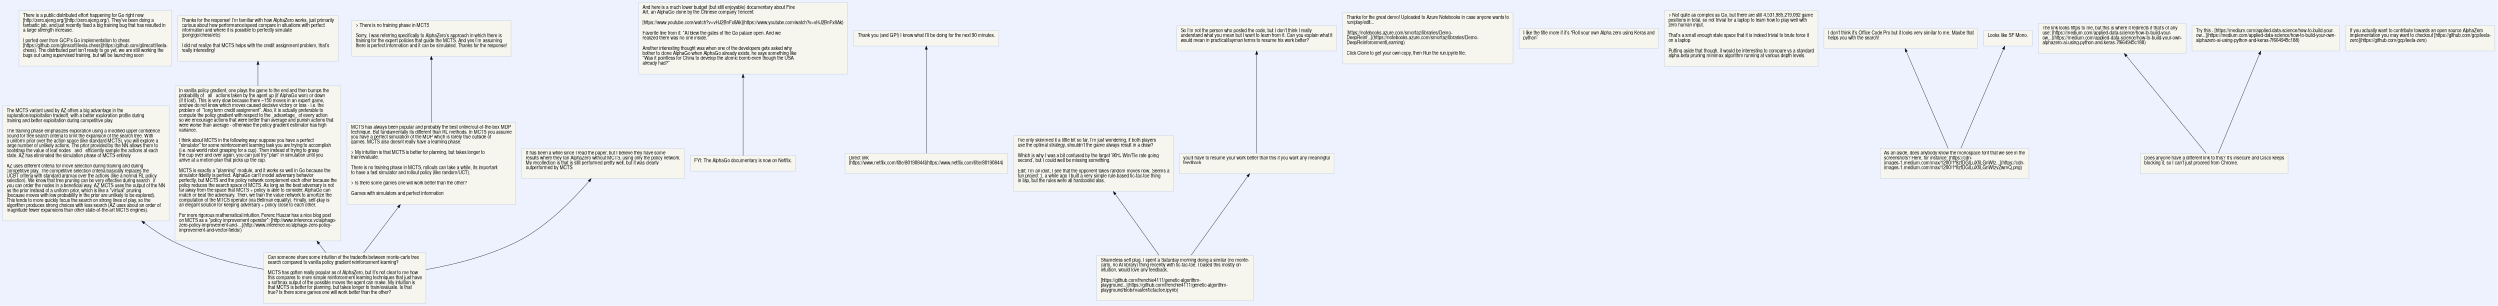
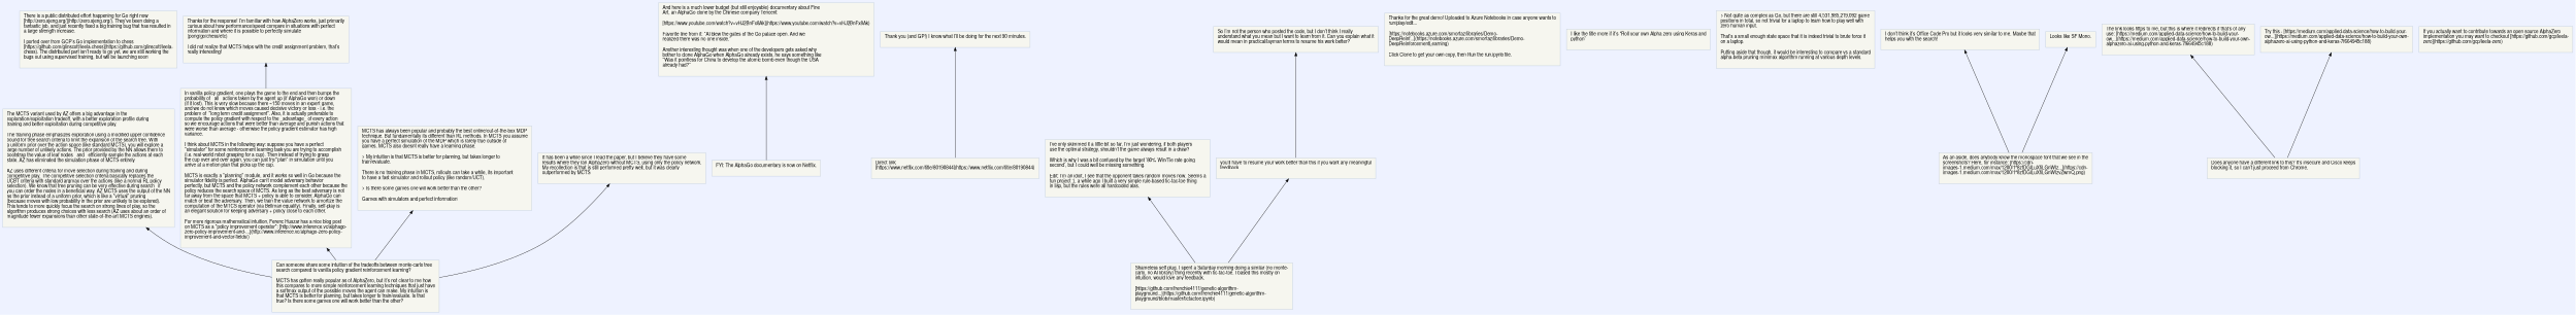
  digraph {
    bgcolor="#eef2ff"
    fontname="helvetica, open-sans"
    splines=true
    node [color="#B7C5D9" fillcolor="#F6F6EF" fontname="helvetica, open-sans" shape=rectangle style=filled]
    edge [dir=back]
    n1 [label=<<TABLE ALIGN="LEFT" BORDER="0"><TR><TD BALIGN="LEFT"><FONT>There is a public distributed effort happening for Go right now:<BR/>[http://zero.sjeng.org/](http://zero.sjeng.org/). They've been doing a<BR/>fantastic job, and just recently fixed a big training bug that has resulted in<BR/>a large strength increase.<BR/><BR/>I ported over from GCP's Go implementation to chess:<BR/>[https://github.com/glinscott/leela-chess](https://github.com/glinscott/leela-<BR/>chess). The distributed part isn't ready to go yet, we are still working the<BR/>bugs out using supervised training, but will be launching soon!<BR/><BR/></FONT></TD></TR></TABLE>>]
    n2 [label=<<TABLE ALIGN="LEFT" BORDER="0"><TR><TD BALIGN="LEFT"><FONT>Can someone share some intuition of the tradeoffs between monte-carlo tree<BR/>search compared to vanilla policy gradient reinforcement learning?<BR/><BR/>MCTS has gotten really popular as of AlphaZero, but it's not clear to me how<BR/>this compares to more simple reinforcement learning techniques that just have<BR/>a softmax output of the possible moves the agent can make. My intuition is<BR/>that MCTS is better for planning, but takes longer to train/evaluate. Is that<BR/>true? Is there some games one will work better than the other?<BR/><BR/></FONT></TD></TR></TABLE>>]
    n3 [label=<<TABLE ALIGN="LEFT" BORDER="0"><TR><TD BALIGN="LEFT"><FONT>The MCTS variant used by AZ offers a big advantage in the<BR/>exploration/exploitation tradeoff, with a better exploration profile during<BR/>training and better exploitation during competitive play.<BR/><BR/>The training phase emphasizes exploration using a modified upper confidence<BR/>bound for tree search criteria to limit the expansion of the search tree. With<BR/>a uniform prior over the action space (like standard MCTS), you will explore a<BR/>large number of unlikely actions. The prior provided by the NN allows them to<BR/>bootstrap the value of leaf nodes _and_ efficiently sample the actions at each<BR/>state. AZ has eliminated the simulation phase of MCTS entirely.<BR/><BR/>AZ uses different criteria for move selection during training and during<BR/>competitive play. The competitive selection criteria basically replaces the<BR/>UCBT criteria with standard argmax over the actions (like a normal RL policy<BR/>selection). We know that tree pruning can be very effective during search _if_<BR/>you can order the nodes in a beneficial way. AZ MCTS uses the output of the NN<BR/>as the prior instead of a uniform prior, which is like a "virtual" pruning<BR/>(because moves with low probability in the prior are unlikely to be explored).<BR/>This tends to more quickly focus the search on strong lines of play, so the<BR/>algorithm produces strong choices with less search (AZ uses about an order of<BR/>magnitude fewer expansions than other state-of-the-art MCTS engines).<BR/><BR/></FONT></TD></TR></TABLE>>]
    n4 [label=<<TABLE ALIGN="LEFT" BORDER="0"><TR><TD BALIGN="LEFT"><FONT>In vanilla policy gradient, one plays the game to the end and then bumps the<BR/>probability of _all_ actions taken by the agent up (if AlphaGo won) or down<BR/>(if it lost). This is very slow because there ~150 moves in an expert game,<BR/>and we do not know which moves caused decisive victory or loss - i.e. the<BR/>problem of  "long term credit assignment". Also, it is actually preferable to<BR/>compute the policy gradient with respect to the _advantage_ of every action,<BR/>so we encourage actions that were better than average and punish actions that<BR/>were worse than average - otherwise the policy gradient estimator has high<BR/>variance.<BR/><BR/>I think about MCTS in the following way: suppose you have a perfect<BR/>"simulator" for some reinforcement learning task you are trying to accomplish<BR/>(i.e. real-world robot grasping for a cup). Then instead of trying to grasp<BR/>the cup over and over again, you can just try/"plan" in simulation until you<BR/>arrive at a motion plan that picks up the cup.<BR/><BR/>MCTS is exactly a "planning" module, and it works so well in Go because the<BR/>simulator fidelity is perfect. AlphaGo can't model adversary behavior<BR/>perfectly, but MCTS and the policy network complement each other because the<BR/>policy reduces the search space of MCTS. As long as the best adversary is not<BR/>far away from the space that MCTS + policy is able to consider, AlphaGo can<BR/>match or beat the adversary. Then, we train the value network to amortize the<BR/>computation of the MTCS operator (via Bellman equality). Finally, self-play is<BR/>an elegant solution for keeping adversary + policy close to each other.<BR/><BR/>For more rigorous mathematical intuition, Ferenc Huszar has a nice blog post<BR/>on MCTS as a "policy improvement operator": [http://www.inference.vc/alphago-<BR/>zero-policy-improvement-and-...](http://www.inference.vc/alphago-zero-policy-<BR/>improvement-and-vector-fields/)<BR/><BR/></FONT></TD></TR></TABLE>>]
    n5 [label=<<TABLE ALIGN="LEFT" BORDER="0"><TR><TD BALIGN="LEFT"><FONT>Thanks for the response! I'm familiar with how AlphaZero works, just primarily<BR/>curious about how performance/speed compare in situations with perfect<BR/>information and where it is possible to perfectly simulate<BR/>(pong/go/chess/etc).<BR/><BR/>I did not realize that MCTS helps with the credit assignment problem, that's<BR/>really interesting!<BR/><BR/></FONT></TD></TR></TABLE>>]
    n6 [label=<<TABLE ALIGN="LEFT" BORDER="0"><TR><TD BALIGN="LEFT"><FONT>MCTS has always been popular and probably the best online/out-of-the-box MDP<BR/>technique. But fundamentally its different than RL methods. In MCTS you assume<BR/>you have a perfect simulation of the MDP which is rarely true outside of<BR/>games. MCTS also doesnt really have a learning phase.<BR/><BR/>&gt; My intuition is that MCTS is better for planning, but takes longer to<BR/>train/evaluate.<BR/><BR/>There is no training phase in MCTS, rollouts can take a while, its important<BR/>to have a fast simulator and rollout policy (like random/UCT).<BR/><BR/>&gt; Is there some games one will work better than the other?<BR/><BR/>Games with simulators and perfect information!<BR/><BR/></FONT></TD></TR></TABLE>>]
-   n7 [label=<<TABLE ALIGN="LEFT" BORDER="0"><TR><TD BALIGN="LEFT"><FONT>&gt; There is no training phase in MCTS<BR/><BR/>Sorry, I was referring specifically to AlphaZero's approach in which there is<BR/>training for the expert policies that guide the MCTS. And yes I'm assuming<BR/>there is perfect information and it can be simulated. Thanks for the response!<BR/><BR/></FONT></TD></TR></TABLE>>]
    n8 [label=<<TABLE ALIGN="LEFT" BORDER="0"><TR><TD BALIGN="LEFT"><FONT>It has been a while since I read the paper, but I believe they have some<BR/>results where they ran AlphaZero without MCTS, using only the policy network.<BR/>My recollection is that is still performed pretty well, but it was clearly<BR/>outperformed by MCTS.<BR/><BR/></FONT></TD></TR></TABLE>>]
    n9 [label=<<TABLE ALIGN="LEFT" BORDER="0"><TR><TD BALIGN="LEFT"><FONT>FYI: The AlphaGo documentary is now on Netflix.<BR/><BR/></FONT></TD></TR></TABLE>>]
    n10 [label=<<TABLE ALIGN="LEFT" BORDER="0"><TR><TD BALIGN="LEFT"><FONT>And here is a much lower budget (but still enjoyable) documentary about Fine<BR/>Art, an AlphaGo clone by the Chinese company Tencent:<BR/><BR/>[https://www.youtube.com/watch?v=vHJ2BnFx8Ak](https://www.youtube.com/watch?v=vHJ2BnFx8Ak)<BR/><BR/>Favorite line from it: "AI blew the gates of the Go palace open. And we<BR/>realized there was no one inside."<BR/><BR/>Another interesting thought was when one of the developers gets asked why<BR/>bother to clone AlphaGo when AlphaGo already exists, he says something like<BR/>"Was it pointless for China to develop the atomic bomb even though the USA<BR/>already had?"<BR/><BR/></FONT></TD></TR></TABLE>>]
    n11 [label=<<TABLE ALIGN="LEFT" BORDER="0"><TR><TD BALIGN="LEFT"><FONT>Direct link:<BR/>[https://www.netflix.com/title/80190844](https://www.netflix.com/title/80190844)<BR/><BR/></FONT></TD></TR></TABLE>>]
    n12 [label=<<TABLE ALIGN="LEFT" BORDER="0"><TR><TD BALIGN="LEFT"><FONT>Thank you (and GP!) I know what I’ll be doing for the next 90 minutes.<BR/><BR/></FONT></TD></TR></TABLE>>]
    n13 [label=<<TABLE ALIGN="LEFT" BORDER="0"><TR><TD BALIGN="LEFT"><FONT>Shameless self plug. I spent a Saturday morning doing a similar (no monte-<BR/>carlo, no AI library) thing recently with tic-tac-toe. I based this mostly on<BR/>intuition, would love any feedback.<BR/><BR/>[https://github.com/frenchie4111/genetic-algorithm-<BR/>playground...](https://github.com/frenchie4111/genetic-algorithm-<BR/>playground/blob/master/tictactoe.ipynb)<BR/><BR/></FONT></TD></TR></TABLE>>]
    n14 [label=<<TABLE ALIGN="LEFT" BORDER="0"><TR><TD BALIGN="LEFT"><FONT>I've only skimmed it a little bit so far, I'm just wondering, if both players<BR/>use the optimal strategy, shouldn't the game always result in a draw?<BR/><BR/>Which is why I was a bit confused by the target '80% Win/Tie rate going<BR/>second', but I could well be missing something.<BR/><BR/>Edit: I'm an idiot, I see that the opponent takes random moves now. Seems a<BR/>fun project :), a while ago I built a very simple rule-based tic-tac-toe thing<BR/>in lisp, but the rules were all hardcoded alas.<BR/><BR/></FONT></TD></TR></TABLE>>]
    n15 [label=<<TABLE ALIGN="LEFT" BORDER="0"><TR><TD BALIGN="LEFT"><FONT>you'll have to resume your work better than this if you want any meaningful<BR/>feedback<BR/><BR/></FONT></TD></TR></TABLE>>]
    n16 [label=<<TABLE ALIGN="LEFT" BORDER="0"><TR><TD BALIGN="LEFT"><FONT>So I’m not the person who posted the code, but I don’t think I really<BR/>understand what you mean but I want to learn from it. Can you explain what it<BR/>would mean in practical/layman terms to resume his work better?<BR/><BR/></FONT></TD></TR></TABLE>>]
    n17 [label=<<TABLE ALIGN="LEFT" BORDER="0"><TR><TD BALIGN="LEFT"><FONT>Thanks for the great demo! Uploaded to Azure Notebooks in case anyone wants to<BR/>run/play/edit...<BR/><BR/>[https://notebooks.azure.com/smortaz/libraries/Demo-<BR/>DeepReinf...](https://notebooks.azure.com/smortaz/libraries/Demo-<BR/>DeepReinforcementLearning)<BR/><BR/>Click Clone to get your own copy, then Run the run.ipynb file.<BR/><BR/></FONT></TD></TR></TABLE>>]
    n18 [label=<<TABLE ALIGN="LEFT" BORDER="0"><TR><TD BALIGN="LEFT"><FONT>I like the title more if it’s “Roll your own Alpha zero using Keras and<BR/>python”<BR/><BR/></FONT></TD></TR></TABLE>>]
    n19 [label=<<TABLE ALIGN="LEFT" BORDER="0"><TR><TD BALIGN="LEFT"><FONT>&gt; Not quite as complex as Go, but there are still 4,531,985,219,092 game<BR/>positions in total, so not trivial for a laptop to learn how to play well with<BR/>zero human input.<BR/><BR/>That's a small enough state space that it is indeed trivial to brute force it<BR/>on a laptop.<BR/><BR/>Putting aside that though, it would be interesting to compare vs a standard<BR/>alpha-beta pruning minimax algorithm running at various depth levels.<BR/><BR/></FONT></TD></TR></TABLE>>]
    n20 [label=<<TABLE ALIGN="LEFT" BORDER="0"><TR><TD BALIGN="LEFT"><FONT>As an aside, does anybody know the monospace font that we see in the<BR/>screenshots? Here, for instance: [https://cdn-<BR/>images-1.medium.com/max/1200/1*8zfDGlLuXfiLGnWlz...](https://cdn-<BR/>images-1.medium.com/max/1200/1*8zfDGlLuXfiLGnWlzvZwmQ.png)<BR/><BR/></FONT></TD></TR></TABLE>>]
    n21 [label=<<TABLE ALIGN="LEFT" BORDER="0"><TR><TD BALIGN="LEFT"><FONT>I don't think it's Office Code Pro but it looks very similar to me. Maybe that<BR/>helps you with the search!<BR/><BR/></FONT></TD></TR></TABLE>>]
    n22 [label=<<TABLE ALIGN="LEFT" BORDER="0"><TR><TD BALIGN="LEFT"><FONT>Looks like SF Mono.<BR/><BR/></FONT></TD></TR></TABLE>>]
    n23 [label=<<TABLE ALIGN="LEFT" BORDER="0"><TR><TD BALIGN="LEFT"><FONT>Does anyone have a different link to this? It's insecure and Cisco keeps<BR/>blocking it, so I can't just proceed from Chrome.<BR/><BR/></FONT></TD></TR></TABLE>>]
    n24 [label=<<TABLE ALIGN="LEFT" BORDER="0"><TR><TD BALIGN="LEFT"><FONT>The link looks https to me, but this is where it redirects if that's of any<BR/>use: [https://medium.com/applied-data-science/how-to-build-your-<BR/>ow...](https://medium.com/applied-data-science/how-to-build-your-own-<BR/>alphazero-ai-using-python-and-keras-7f664945c188)<BR/><BR/></FONT></TD></TR></TABLE>>]
    n25 [label=<<TABLE ALIGN="LEFT" BORDER="0"><TR><TD BALIGN="LEFT"><FONT>Try this - [https://medium.com/applied-data-science/how-to-build-your-<BR/>ow...](https://medium.com/applied-data-science/how-to-build-your-own-<BR/>alphazero-ai-using-python-and-keras-7f664945c188)<BR/><BR/></FONT></TD></TR></TABLE>>]
    n26 [label=<<TABLE ALIGN="LEFT" BORDER="0"><TR><TD BALIGN="LEFT"><FONT>If you actually want to contribute towards an open source AlphaZero<BR/>implementation you may want to checkout [https://github.com/gcp/leela-<BR/>zero](https://github.com/gcp/leela-zero)<BR/><BR/></FONT></TD></TR></TABLE>>]
    n3 -> n2
    n4 -> n2
    n5 -> n4
    n6 -> n2
-   n7 -> n6
    n8 -> n2
    n10 -> n9
    n12 -> n11
    n14 -> n13
    n15 -> n13
    n16 -> n15
    n21 -> n20
    n22 -> n20
    n24 -> n23
    n25 -> n23
  }
